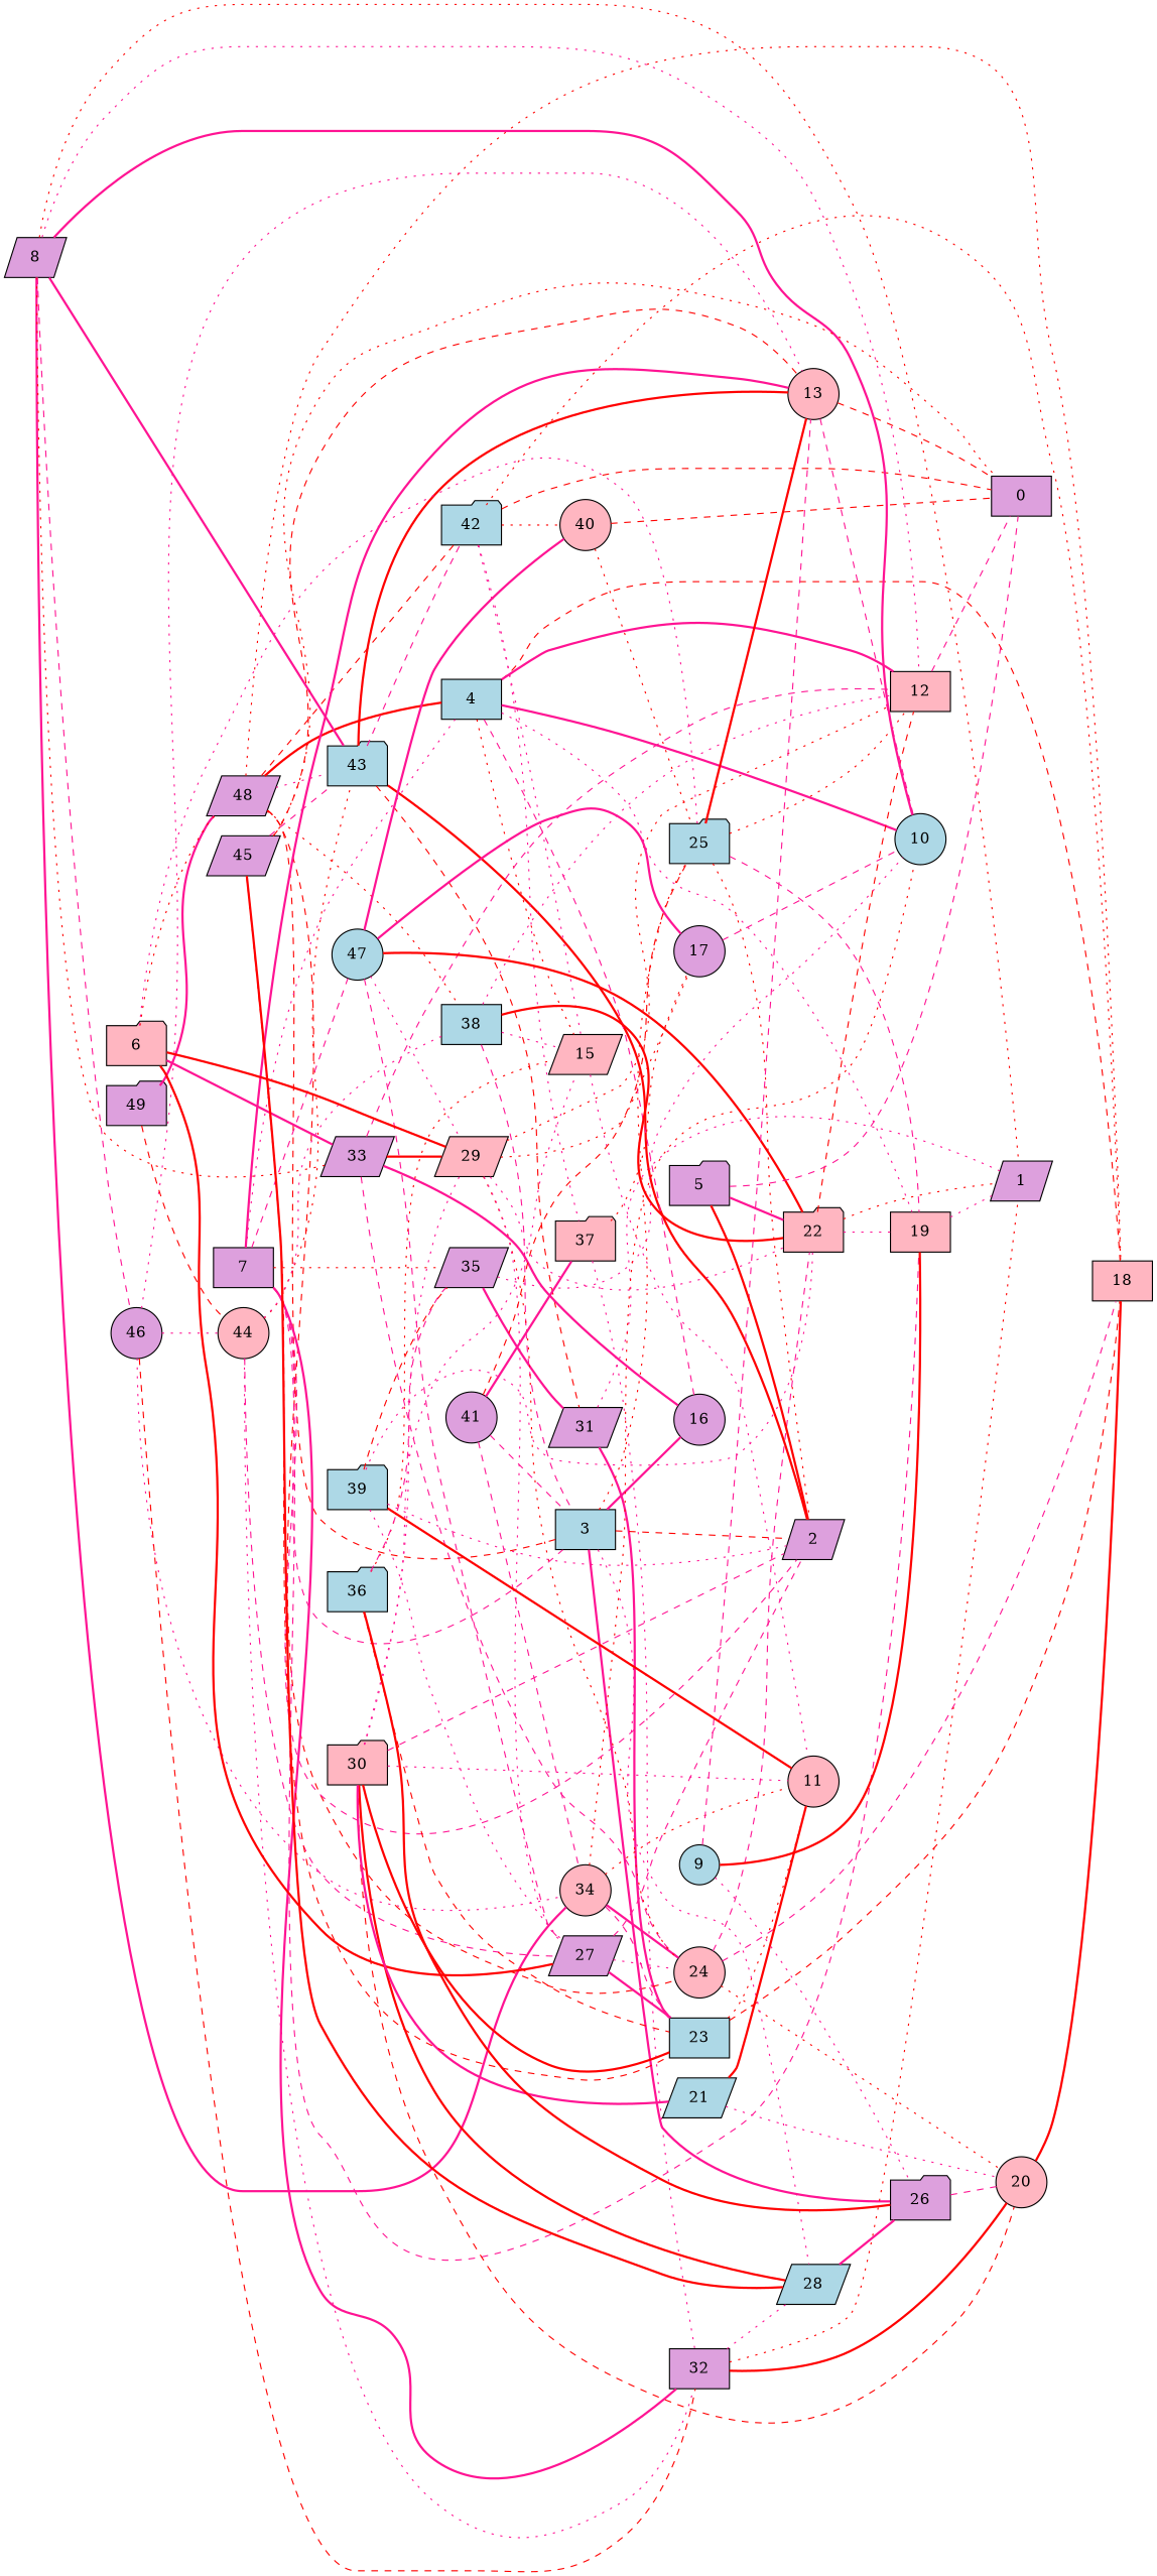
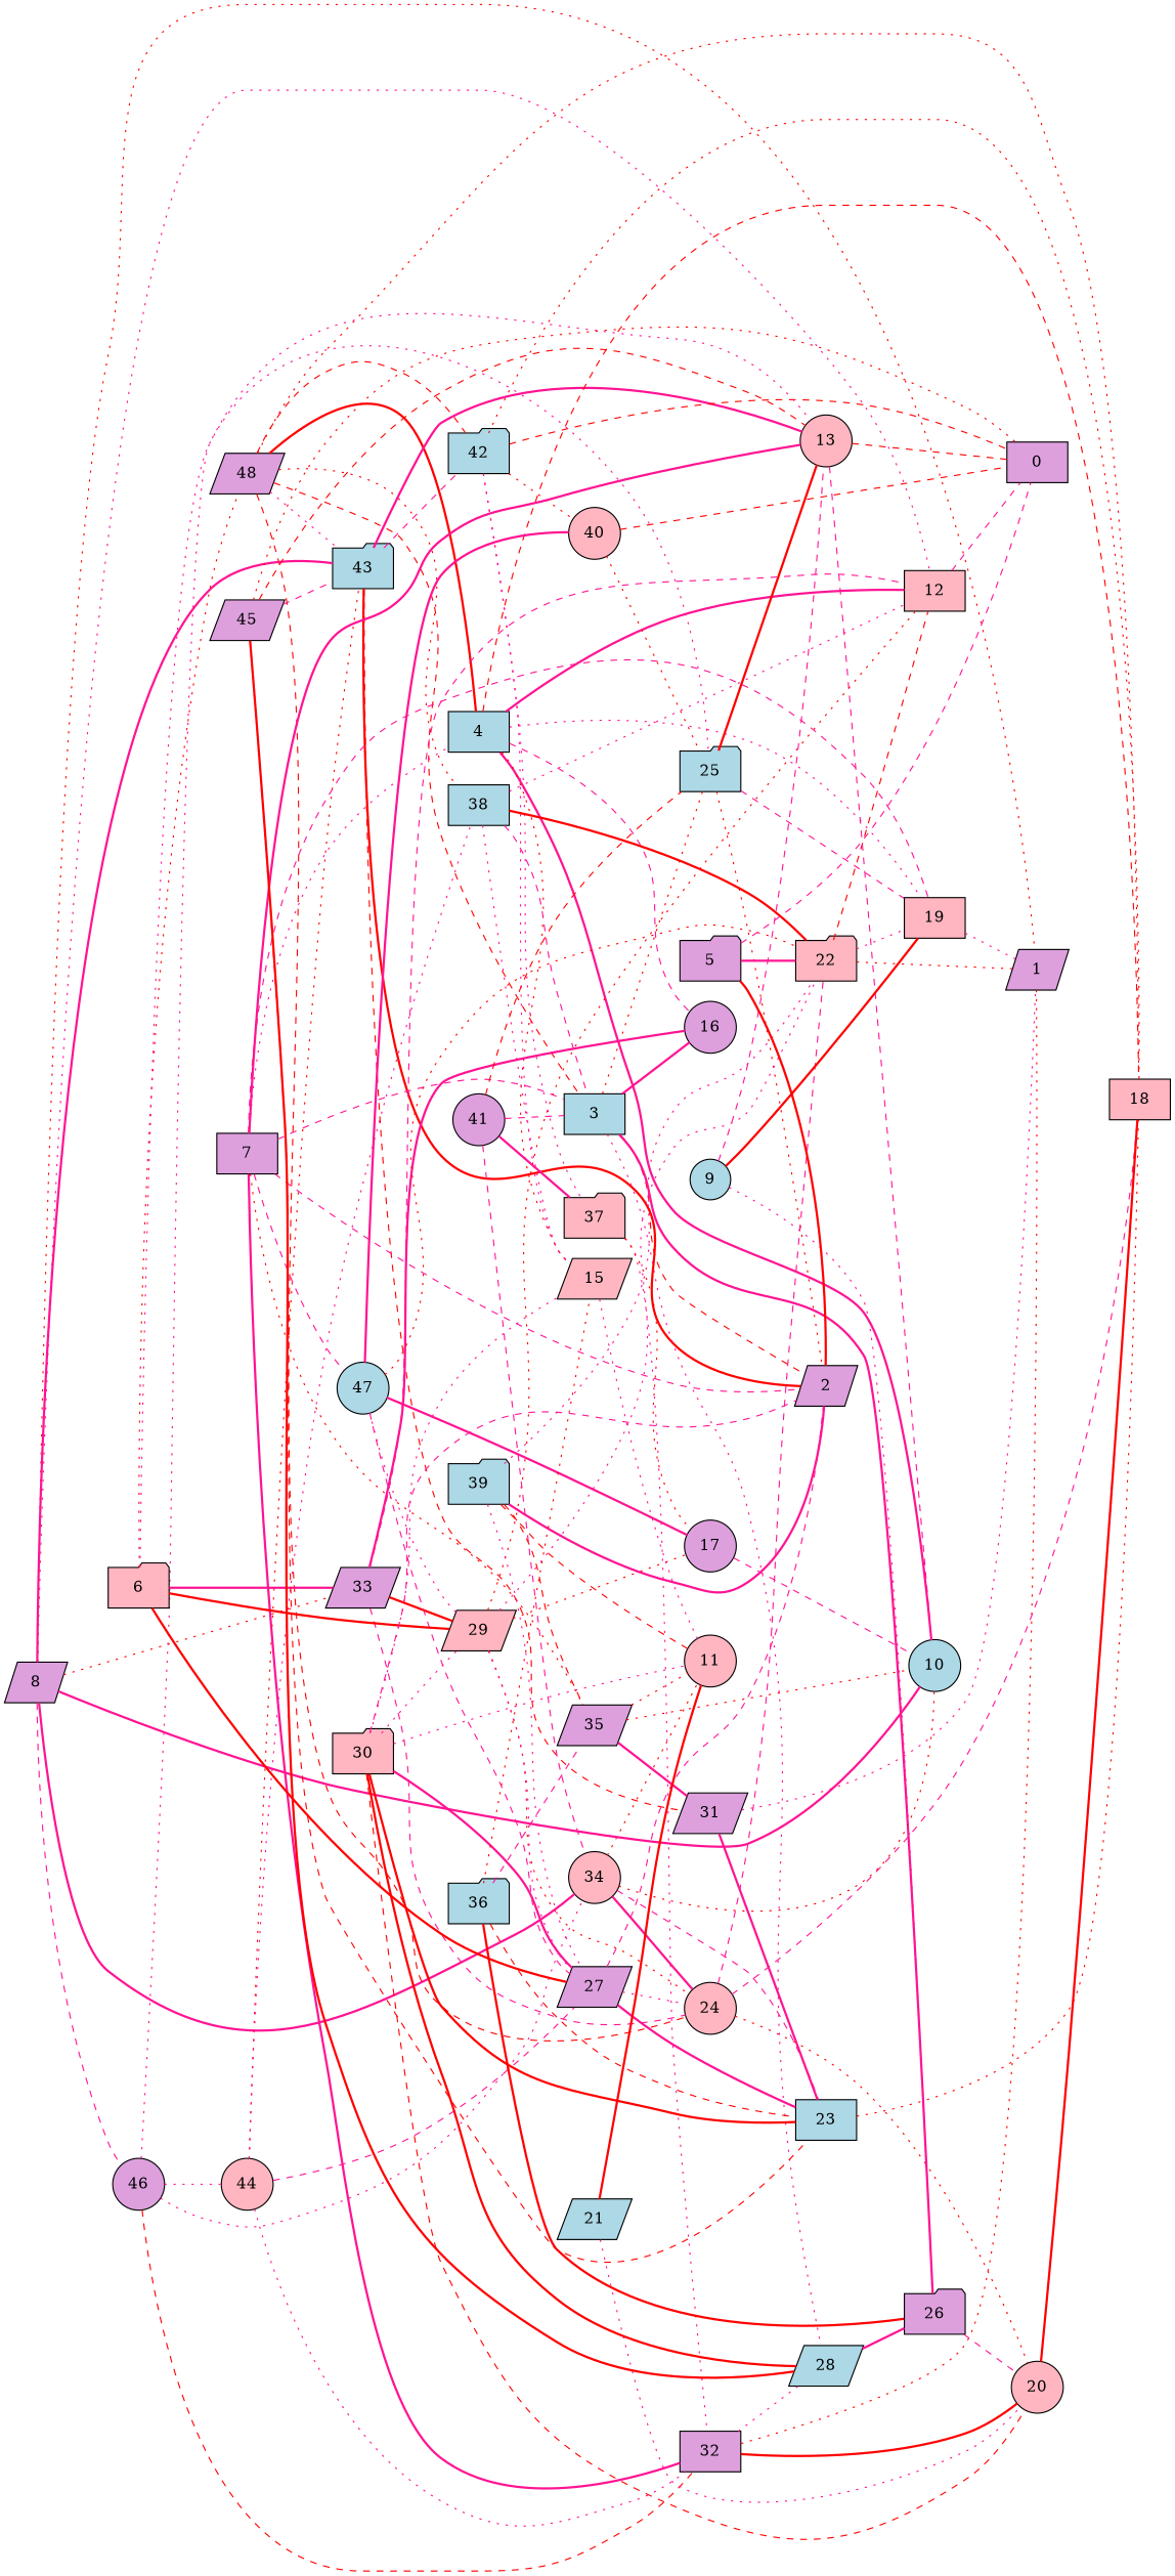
  digraph {
    rankdir=LR
    node [fillcolor=plum shape=circle style=filled]
    edge [color=deeppink dir=none style=dotted]
    31 [shape=parallelogram]
    1 [shape=parallelogram]
    23 [fillcolor=lightblue shape=box]
    18 [fillcolor=lightpink shape=box]
    11 [fillcolor=lightpink]
    48 [shape=parallelogram]
    24 [fillcolor=lightpink]
    43 [fillcolor=lightblue shape=folder]
    4 [fillcolor=lightblue shape=box]
    42 [fillcolor=lightblue shape=folder]
    3 [fillcolor=lightblue shape=box]
    38 [fillcolor=lightblue shape=box]
    22 [fillcolor=lightpink shape=folder]
    20 [fillcolor=lightpink]
    2 [shape=parallelogram]
    13 [fillcolor=lightpink]
    10 [fillcolor=lightblue]
    12 [fillcolor=lightpink shape=box]
    16
    15 [fillcolor=lightpink shape=parallelogram]
    19 [fillcolor=lightpink shape=box]
    0 [shape=box]
    40 [fillcolor=lightpink]
    37 [fillcolor=lightpink shape=folder]
    25 [fillcolor=lightblue shape=folder]
    28 [fillcolor=lightblue shape=parallelogram]
    26 [shape=folder]
    35 [shape=parallelogram]
    34 [fillcolor=lightpink]
    27 [shape=parallelogram]
    33 [shape=parallelogram]
    29 [fillcolor=lightpink shape=parallelogram]
    8 [shape=parallelogram]
    46
-   49 [shape=folder]
    44 [fillcolor=lightpink]
    32 [shape=box]
    21 [fillcolor=lightblue shape=parallelogram]
    7 [shape=box]
    47 [fillcolor=lightblue]
    17
    41
    9 [fillcolor=lightblue]
    39 [fillcolor=lightblue shape=folder]
    6 [fillcolor=lightpink shape=folder]
    30 [fillcolor=lightpink shape=folder]
    45 [shape=parallelogram]
    36 [fillcolor=lightblue shape=folder]
    5 [shape=folder]
    subgraph sub_1 {
      31
      1
      23
      18
      11
      48
      24
      43
      4
      42
      3
      38
      22
      20
      2
      13
      10
      12
      16
      15
      19
      0
      40
      37
      25
      28
      26
      35
      34
      27
      33
      29
      8
      46
-     49
      44
      32
      21
      7
      47
      17
      41
      9
      39
      6
      30
      45
      36
      5
    }
    31 -> 1
    31 -> 23 [style=bold]
-   23 -> 18 [color=red style=dashed]
-   23 -> 11 [color=red]
+   23 -> 18 [color=red]
+   35 -> 11 [color=red]
    48 -> 18 [color=red]
    48 -> 24 [color=red style=dashed]
    48 -> 43
    48 -> 4 [color=red style=bold]
    48 -> 42 [color=red style=dashed]
    48 -> 3 [color=red style=dashed]
    48 -> 38 [color=red]
    24 -> 18 [style=dashed]
    24 -> 22 [style=dashed]
    24 -> 20 [color=red]
    43 -> 31 [color=red style=dashed]
    43 -> 42 [style=dashed]
    43 -> 2 [color=red style=bold]
-   43 -> 13 [color=red style=bold]
+   43 -> 13 [style=bold]
    4 -> 18 [color=red style=dashed]
    4 -> 10 [style=bold]
    4 -> 12 [style=bold]
    4 -> 16 [style=dashed]
    4 -> 15 [color=red]
    4 -> 19
    42 -> 18 [color=red]
    42 -> 15
    42 -> 0 [color=red style=dashed]
    42 -> 40 [color=red]
    42 -> 37
    3 -> 2 [color=red style=dashed]
    3 -> 16 [style=bold]
    3 -> 25 [color=red]
    3 -> 28
    3 -> 26 [style=bold]
    38 -> 3 [style=dashed]
    38 -> 22 [color=red style=bold]
    38 -> 12
    38 -> 15
    22 -> 1 [color=red]
    22 -> 12 [color=red style=dashed]
    22 -> 19
    20 -> 18 [color=red style=bold]
    13 -> 10 [style=dashed]
    13 -> 0 [color=red style=dashed]
    12 -> 0 [style=dashed]
    15 -> 11
    19 -> 1
    40 -> 0 [color=red style=dashed]
    40 -> 25 [color=red]
    37 -> 32
    37 -> 17 [color=red]
    25 -> 2 [color=red]
    25 -> 13 [color=red style=bold]
-   25 -> 12 [color=red]
    25 -> 19 [style=dashed]
    28 -> 26 [style=bold]
    26 -> 20 [style=dashed]
    35 -> 31 [style=bold]
-   35 -> 10
+   35 -> 10 [color=red]
    34 -> 23 [style=dashed]
    34 -> 11 [color=red]
    34 -> 24 [style=bold]
    34 -> 10 [color=red]
    27 -> 23 [style=bold]
    27 -> 24
    27 -> 2 [style=dashed]
    33 -> 24 [style=dashed]
    33 -> 12 [style=dashed]
    33 -> 16 [style=bold]
    33 -> 29 [color=red style=bold]
    29 -> 24 [color=red]
    29 -> 22
    29 -> 12 [color=red]
    29 -> 27
    29 -> 17 [color=red]
    8 -> 1 [color=red]
    8 -> 43 [style=bold]
    8 -> 10 [style=bold]
    8 -> 12
    8 -> 34 [style=bold]
    8 -> 33 [color=red]
    8 -> 46 [style=dashed]
    46 -> 13
    46 -> 34
    46 -> 44
    46 -> 32 [color=red style=dashed]
-   49 -> 48 [style=bold]
-   49 -> 44 [color=red style=dashed]
    44 -> 43 [color=red]
    44 -> 38
    44 -> 27 [style=dashed]
    44 -> 32
    32 -> 1 [color=red]
    32 -> 20 [color=red style=bold]
    32 -> 28
    21 -> 11 [color=red style=bold]
    21 -> 20
    7 -> 4
    7 -> 3 [style=dashed]
    7 -> 2 [style=dashed]
    7 -> 13 [style=bold]
    7 -> 19 [style=dashed]
    7 -> 35 [color=red]
    7 -> 32 [style=bold]
    7 -> 47 [style=dashed]
-   47 -> 22 [color=red style=bold]
+   47 -> 22 [color=red]
    47 -> 40 [style=bold]
    47 -> 27 [style=dashed]
    47 -> 29
    47 -> 17 [style=bold]
    17 -> 10 [style=dashed]
    41 -> 3 [style=dashed]
    41 -> 37 [style=bold]
    41 -> 25 [color=red style=dashed]
    41 -> 34 [style=dashed]
    9 -> 13 [style=dashed]
    9 -> 19 [color=red style=bold]
    9 -> 26
-   39 -> 11 [color=red style=bold]
+   39 -> 11 [color=red style=dashed]
    39 -> 22
-   39 -> 2
+   39 -> 2 [style=bold]
    39 -> 35 [color=red style=dashed]
    39 -> 27
    6 -> 48 [color=red]
    6 -> 25
    6 -> 27 [color=red style=bold]
    6 -> 33 [style=bold]
    6 -> 29 [color=red style=bold]
    30 -> 23 [color=red style=bold]
    30 -> 11
    30 -> 20 [color=red style=dashed]
    30 -> 2 [style=dashed]
    30 -> 15
    30 -> 28 [color=red style=bold]
-   30 -> 21 [style=bold]
+   30 -> 27 [style=bold]
    30 -> 29
    45 -> 23 [color=red style=dashed]
    45 -> 43 [style=dashed]
    45 -> 13 [color=red style=dashed]
    45 -> 0 [color=red]
    45 -> 28 [color=red style=bold]
    36 -> 23 [color=red style=dashed]
    36 -> 15 [color=red]
    36 -> 26 [color=red style=bold]
    36 -> 35 [style=dashed]
    5 -> 22 [style=bold]
    5 -> 2 [color=red style=bold]
    5 -> 0 [style=dashed]
  }
